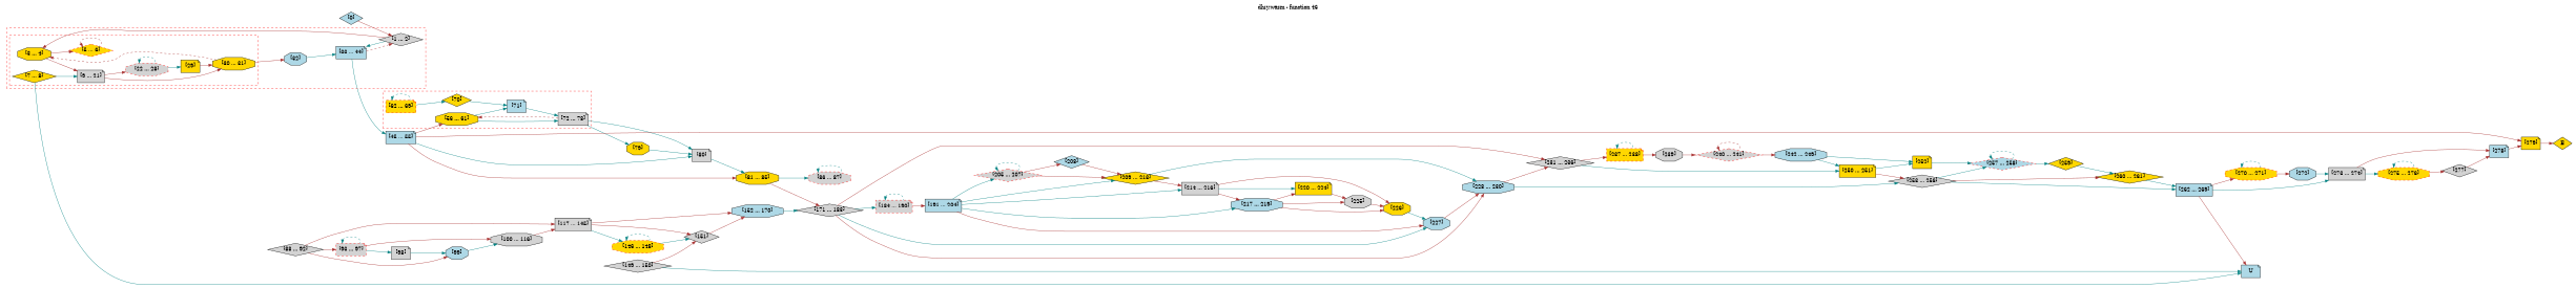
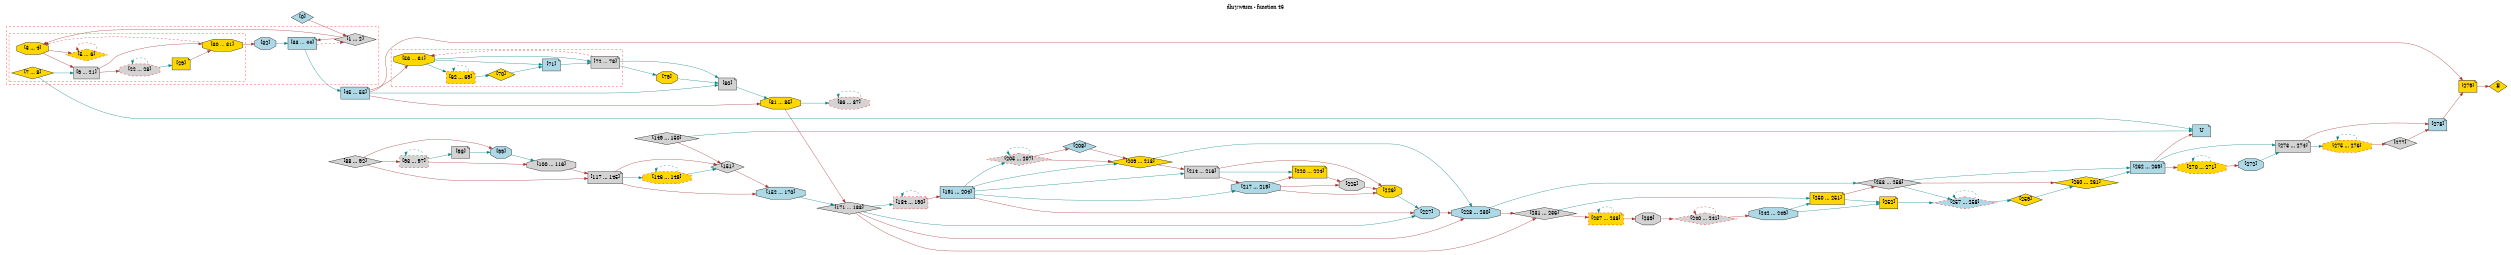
  digraph {
    label="dhry.wasm - function 46"
    labelfontcolor=black
    labelfontname=Helvetica
    labelfontsize=16
    labelloc=t
    rankdir=LR
    node [color=black fillcolor=lightgrey shape=note style="solid,filled"]
    edge [color=teal]
    n1 [fillcolor=gold label="[3 ... 4]" shape=octagon]
    n2 [color=red fillcolor=gold label="[5 ... 6]" shape=diamond style="dashed,filled"]
    n3 [fillcolor=gold label="[7 ... 8]" shape=diamond]
    n4 [label="[9 ... 21]"]
    n5 [color=red label="[22 ... 28]" shape=octagon style="dashed,filled"]
    n6 [fillcolor=gold label="[29]"]
    n7 [fillcolor=gold label="[30 ... 31]" shape=octagon]
    n8 [label="[1 ... 2]" shape=diamond]
    n9 [fillcolor=lightblue label="[32]" shape=octagon]
    n10 [fillcolor=lightblue label="[33 ... 44]"]
    n11 [fillcolor=gold label="[56 ... 61]" shape=octagon]
    n12 [color=red fillcolor=gold label="[62 ... 69]" style="dashed,filled"]
    n13 [fillcolor=gold label="[70]" shape=diamond]
    n14 [fillcolor=lightblue label="[71]"]
    n15 [label="[72 ... 78]"]
    n16 [fillcolor=lightblue label=U style=filled color=""]
    n17 [fillcolor=lightblue label="[45 ... 55]"]
    n18 [label="[80]"]
    n19 [fillcolor=gold label="[79]" shape=octagon]
    E [fillcolor=gold shape=diamond style=filled color=""]
    n21 [fillcolor=lightblue label="[0]" shape=diamond]
    n22 [fillcolor=gold label="[81 ... 85]" shape=octagon]
    n23 [fillcolor=gold label="[279]"]
    n24 [color=red label="[86 ... 87]" shape=octagon style="dashed,filled"]
    n25 [label="[171 ... 183]" shape=diamond]
    n26 [color=red label="[184 ... 190]" style="dashed,filled"]
    n27 [fillcolor=lightblue label="[227]" shape=octagon]
    n28 [fillcolor=lightblue label="[228 ... 230]" shape=octagon]
    n29 [label="[231 ... 236]" shape=diamond]
    n30 [label="[88 ... 92]" shape=diamond]
    n31 [color=red label="[93 ... 97]" style="dashed,filled"]
    n32 [fillcolor=lightblue label="[99]" shape=octagon]
    n33 [label="[117 ... 145]"]
    n34 [label="[98]"]
    n35 [label="[100 ... 116]" shape=octagon]
    n36 [color=red fillcolor=gold label="[146 ... 148]" shape=octagon style="dashed,filled"]
    n37 [label="[151]" shape=diamond]
    n38 [fillcolor=lightblue label="[152 ... 170]" shape=octagon]
    n39 [label="[149 ... 150]" shape=diamond]
    n40 [fillcolor=lightblue label="[191 ... 204]"]
    n41 [label="[253 ... 256]" shape=diamond]
    n42 [color=red fillcolor=gold label="[237 ... 238]" style="dashed,filled"]
    n43 [fillcolor=gold label="[250 ... 251]"]
    n44 [color=red label="[205 ... 207]" shape=diamond style="dashed,filled"]
    n45 [fillcolor=gold label="[209 ... 213]" shape=diamond]
    n46 [label="[214 ... 216]"]
    n47 [fillcolor=lightblue label="[217 ... 219]" shape=octagon]
    n48 [fillcolor=lightblue label="[208]" shape=diamond]
    n49 [fillcolor=gold label="[220 ... 224]"]
    n50 [fillcolor=gold label="[226]" shape=octagon]
    n51 [label="[225]" shape=octagon]
    n52 [color=red fillcolor=lightblue label="[257 ... 258]" shape=diamond style="dashed,filled"]
    n53 [fillcolor=gold label="[260 ... 261]" shape=diamond]
    n54 [fillcolor=lightblue label="[262 ... 269]"]
    n55 [label="[239]" shape=octagon]
    n56 [fillcolor=gold label="[252]"]
    n57 [color=red label="[240 ... 241]" shape=diamond style="dashed,filled"]
    n58 [fillcolor=lightblue label="[242 ... 249]" shape=octagon]
    n59 [fillcolor=gold label="[259]" shape=diamond]
    n60 [color=red fillcolor=gold label="[270 ... 271]" shape=octagon style="dashed,filled"]
    n61 [label="[273 ... 274]"]
    n62 [fillcolor=lightblue label="[272]" shape=octagon]
    n63 [color=red fillcolor=gold label="[275 ... 276]" shape=octagon style="dashed,filled"]
    n64 [fillcolor=lightblue label="[278]"]
    n65 [label="[277]" shape=diamond]
    subgraph cluster_1 {
      color=red
      label=""
      style=dashed
      n8
      n9
      n10
      subgraph cluster_2 {
        color=red
        label=""
        style=dashed
        n1
        n2
        n3
        n4
        n5
        n6
        n7
      }
    }
    subgraph cluster_3 {
      color=red
      label=""
      style=dashed
      n11
      n12
      n13
      n14
      n15
    }
    n1 -> n2 [color=brown]
    n1 -> n4 [color=brown]
    n2 -> n2 [color=brown dir=back style=dashed]
    n3 -> n4
    n3 -> n16
    n4 -> n5 [color=brown]
    n4 -> n7 [color=brown]
    n5 -> n5 [dir=back style=dashed]
    n5 -> n6
    n6 -> n7 [color=brown]
    n7 -> n1 [color=brown style=dashed]
    n7 -> n9 [color=brown]
    n8 -> n1 [color=brown]
-   n8 -> n10
+   n8 -> n10 [color=brown]
    n9 -> n10
    n10 -> n8 [color=brown style=dashed]
    n10 -> n17
+   n11 -> n12
    n11 -> n14
    n11 -> n15
    n12 -> n12 [dir=back style=dashed]
    n12 -> n13
    n13 -> n14
    n14 -> n15
    n15 -> n11 [color=brown style=dashed]
    n15 -> n18
    n15 -> n19
    n17 -> n11 [color=brown]
    n17 -> n18
    n17 -> n22 [color=brown]
    n17 -> n23 [color=brown]
    n18 -> n22
    n19 -> n18
    n21 -> n8 [color=brown]
    n22 -> n24
    n22 -> n25 [color=brown]
    n23 -> E [color=brown]
    n24 -> n24 [dir=back style=dashed]
    n25 -> n26
    n25 -> n27
    n25 -> n28 [color=brown]
    n25 -> n29 [color=brown]
    n26 -> n26 [dir=back style=dashed]
    n26 -> n40 [color=brown]
    n27 -> n28 [color=brown]
    n28 -> n29 [color=brown]
    n28 -> n41
    n29 -> n42 [color=brown]
    n29 -> n43
    n30 -> n31 [color=brown]
    n30 -> n32 [color=brown]
    n30 -> n33 [color=brown]
    n31 -> n31 [dir=back style=dashed]
    n31 -> n34
    n31 -> n35 [color=brown]
    n32 -> n35
    n33 -> n36
    n33 -> n37 [color=brown]
    n33 -> n38 [color=brown]
    n34 -> n32
    n35 -> n33 [color=brown]
    n36 -> n36 [dir=back style=dashed]
    n36 -> n37
    n37 -> n38 [color=brown]
    n38 -> n25
    n39 -> n16
    n39 -> n37 [color=brown]
    n40 -> n27 [color=brown]
    n40 -> n44
    n40 -> n45
    n40 -> n46
    n40 -> n47
    n41 -> n52
    n41 -> n53 [color=brown]
    n41 -> n54
    n42 -> n42 [dir=back style=dashed]
    n42 -> n55 [color=brown]
    n43 -> n41 [color=brown]
    n43 -> n56
    n44 -> n44 [dir=back style=dashed]
    n44 -> n45 [color=brown]
    n44 -> n48 [color=brown]
    n45 -> n28
    n45 -> n46 [color=brown]
    n46 -> n47 [color=brown]
    n46 -> n49
    n46 -> n50 [color=brown]
    n47 -> n49 [color=brown]
    n47 -> n50 [color=brown]
    n47 -> n51 [color=brown]
    n48 -> n45 [color=brown]
    n49 -> n51 [color=brown]
    n50 -> n27
    n51 -> n50 [color=brown]
    n52 -> n52 [dir=back style=dashed]
    n52 -> n59
    n53 -> n54
    n54 -> n16 [color=brown]
    n54 -> n60 [color=brown]
    n54 -> n61
    n55 -> n57 [color=brown]
    n56 -> n52
    n57 -> n57 [color=brown dir=back style=dashed]
    n57 -> n58 [color=brown]
    n58 -> n43
    n58 -> n56
    n59 -> n53
    n60 -> n60 [dir=back style=dashed]
    n60 -> n62 [color=brown]
    n61 -> n63
    n61 -> n64 [color=brown]
    n62 -> n61
    n63 -> n63 [dir=back style=dashed]
    n63 -> n65 [color=brown]
    n64 -> n23 [color=brown]
    n65 -> n64 [color=brown]
  }
